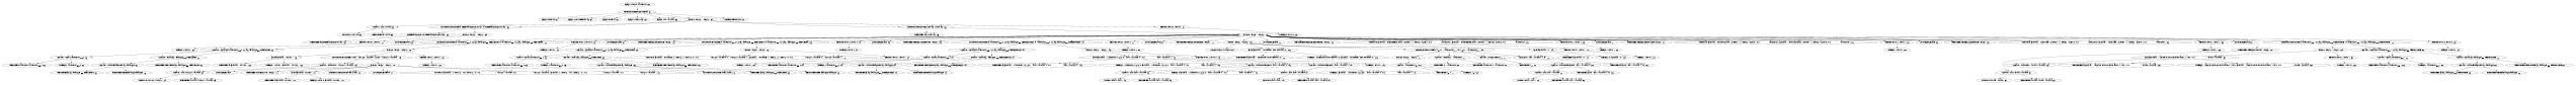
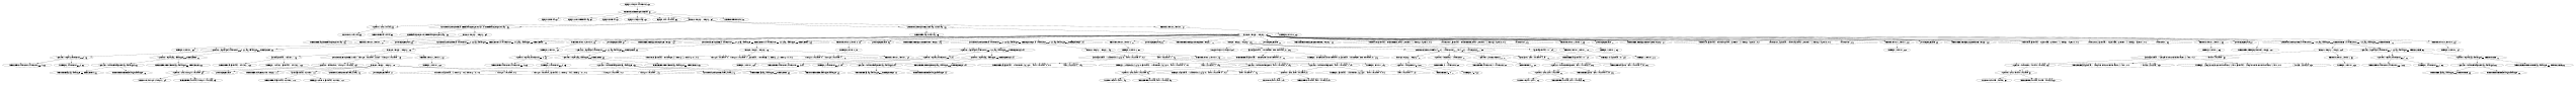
  digraph {
    n1 [label=<(METHOD,_TIFFPrettyPrintField)<SUB>151</SUB>>]
    n2 [label=<(PARAM,TIFF *tif)<SUB>151</SUB>>]
    n3 [label=<(PARAM,const TIFFField *fip)<SUB>151</SUB>>]
    n4 [label=<(PARAM,FILE *fd)<SUB>151</SUB>>]
    n5 [label=<(PARAM,uint32_t tag)<SUB>152</SUB>>]
    n6 [label=<(PARAM,void *raw_data)<SUB>153</SUB>>]
    n7 [label=<(BLOCK,&lt;empty&gt;,&lt;empty&gt;)<SUB>154</SUB>>]
    n8 [label=<(METHOD_RETURN,int)<SUB>151</SUB>>]
    n9 [label=<(PARAM,uint32_t value_count)<SUB>152</SUB>>]
    n10 [label=<(&lt;operator&gt;.cast,(void)tif)<SUB>155</SUB>>]
    n11 [label=<(CONTROL_STRUCTURE,if (TIFFFieldIsAnonymous(fip)),if (TIFFFieldIsAnonymous(fip)))<SUB>158</SUB>>]
    n12 [label=<(CONTROL_STRUCTURE,switch(tag),switch(tag))<SUB>163</SUB>>]
    n13 [label=<(RETURN,return 0;,return 0;)<SUB>237</SUB>>]
    n14 [label=<(UNKNOWN,void,void)<SUB>155</SUB>>]
    n15 [label=<(IDENTIFIER,tif,(void)tif)<SUB>155</SUB>>]
    n16 [label=<(TIFFFieldIsAnonymous,TIFFFieldIsAnonymous(fip))<SUB>158</SUB>>]
    n17 [label=<(BLOCK,&lt;empty&gt;,&lt;empty&gt;)<SUB>159</SUB>>]
    n18 [label=<(IDENTIFIER,tag,switch(tag))<SUB>163</SUB>>]
    n19 [label=<(BLOCK,&lt;empty&gt;,&lt;empty&gt;)<SUB>164</SUB>>]
    n20 [label=<(LITERAL,0,return 0;)<SUB>237</SUB>>]
    n21 [label=<(IDENTIFIER,fip,TIFFFieldIsAnonymous(fip))<SUB>158</SUB>>]
    n22 [label=<(RETURN,return 0;,return 0;)<SUB>160</SUB>>]
    n23 [label=<(LITERAL,0,return 0;)<SUB>160</SUB>>]
    n24 [label=<(JUMP_TARGET,case)<SUB>165</SUB>>]
    n25 [label=<(CONTROL_STRUCTURE,if (value_count == 2 &amp;&amp; fip-&gt;field_type == TIFF_SHORT),if (value_count == 2 &amp;&amp; fip-&gt;field_type == TIFF_SHORT))<SUB>166</SUB>>]
    n26 [label=<(RETURN,return 0;,return 0;)<SUB>182</SUB>>]
    n27 [label=<(JUMP_TARGET,case)<SUB>184</SUB>>]
    n28 [label=<(IDENTIFIER,TIFFTAG_DOTRANGE,&lt;empty&gt;)<SUB>184</SUB>>]
    n29 [label=<(CONTROL_STRUCTURE,if (value_count == 2 &amp;&amp; fip-&gt;field_type == TIFF_SHORT),if (value_count == 2 &amp;&amp; fip-&gt;field_type == TIFF_SHORT))<SUB>185</SUB>>]
    n30 [label=<(RETURN,return 0;,return 0;)<SUB>191</SUB>>]
    n31 [label=<(JUMP_TARGET,case)<SUB>193</SUB>>]
    n32 [label=<(IDENTIFIER,TIFFTAG_WHITEPOINT,&lt;empty&gt;)<SUB>193</SUB>>]
    n33 [label=<(CONTROL_STRUCTURE,if (value_count == 2 &amp;&amp; fip-&gt;field_type == TIFF_RATIONAL),if (value_count == 2 &amp;&amp; fip-&gt;field_type == TIFF_RATIONAL))<SUB>194</SUB>>]
    n34 [label=<(RETURN,return 0;,return 0;)<SUB>200</SUB>>]
    n35 [label=<(JUMP_TARGET,case)<SUB>202</SUB>>]
    n36 [label=<(IDENTIFIER,TIFFTAG_XMLPACKET,&lt;empty&gt;)<SUB>202</SUB>>]
    n37 [label=<(BLOCK,&lt;empty&gt;,&lt;empty&gt;)<SUB>203</SUB>>]
    n38 [label=<(JUMP_TARGET,case)<SUB>212</SUB>>]
    n39 [label=<(IDENTIFIER,TIFFTAG_RICHTIFFIPTC,&lt;empty&gt;)<SUB>212</SUB>>]
    n40 [label=<(UNKNOWN,fprintf(fd, &quot;  RichTIFFIPTC Data: &lt;present&gt;, %&quot; PRIu32 &quot; bytes\n&quot;,\012                    value_count);,fprintf(fd, &quot;  RichTIFFIPTC Data: &lt;present&gt;, %&quot; PRIu32 &quot; bytes\n&quot;,\012                    value_count);)<SUB>213</SUB>>]
    n41 [label=<(RETURN,return 1;,return 1;)<SUB>215</SUB>>]
    n42 [label=<(JUMP_TARGET,case)<SUB>217</SUB>>]
    n43 [label=<(IDENTIFIER,TIFFTAG_PHOTOSHOP,&lt;empty&gt;)<SUB>217</SUB>>]
    n44 [label=<(UNKNOWN,fprintf(fd, &quot;  Photoshop Data: &lt;present&gt;, %&quot; PRIu32 &quot; bytes\n&quot;,\012                    value_count);,fprintf(fd, &quot;  Photoshop Data: &lt;present&gt;, %&quot; PRIu32 &quot; bytes\n&quot;,\012                    value_count);)<SUB>218</SUB>>]
    n45 [label=<(RETURN,return 1;,return 1;)<SUB>220</SUB>>]
    n46 [label=<(JUMP_TARGET,case)<SUB>222</SUB>>]
    n47 [label=<(IDENTIFIER,TIFFTAG_ICCPROFILE,&lt;empty&gt;)<SUB>222</SUB>>]
    n48 [label=<(UNKNOWN,fprintf(fd, &quot;  ICC Profile: &lt;present&gt;, %&quot; PRIu32 &quot; bytes\n&quot;,\012                    value_count);,fprintf(fd, &quot;  ICC Profile: &lt;present&gt;, %&quot; PRIu32 &quot; bytes\n&quot;,\012                    value_count);)<SUB>223</SUB>>]
    n49 [label=<(RETURN,return 1;,return 1;)<SUB>225</SUB>>]
    n50 [label=<(JUMP_TARGET,case)<SUB>227</SUB>>]
    n51 [label=<(IDENTIFIER,TIFFTAG_STONITS,&lt;empty&gt;)<SUB>227</SUB>>]
    n52 [label=<(CONTROL_STRUCTURE,if (value_count == 1 &amp;&amp; fip-&gt;field_type == TIFF_DOUBLE),if (value_count == 1 &amp;&amp; fip-&gt;field_type == TIFF_DOUBLE))<SUB>228</SUB>>]
    n53 [label=<(RETURN,return 0;,return 0;)<SUB>234</SUB>>]
    n54 [label=<(&lt;operator&gt;.logicalAnd,value_count == 2 &amp;&amp; fip-&gt;field_type == TIFF_SHORT)<SUB>166</SUB>>]
    n55 [label=<(BLOCK,&lt;empty&gt;,&lt;empty&gt;)<SUB>167</SUB>>]
    n56 [label=<(LITERAL,0,return 0;)<SUB>182</SUB>>]
    n57 [label=<(&lt;operator&gt;.logicalAnd,value_count == 2 &amp;&amp; fip-&gt;field_type == TIFF_SHORT)<SUB>185</SUB>>]
    n58 [label=<(BLOCK,&lt;empty&gt;,&lt;empty&gt;)<SUB>186</SUB>>]
    n59 [label=<(LITERAL,0,return 0;)<SUB>191</SUB>>]
    n60 [label=<(&lt;operator&gt;.logicalAnd,value_count == 2 &amp;&amp; fip-&gt;field_type == TIFF_RATIONAL)<SUB>194</SUB>>]
    n61 [label=<(BLOCK,&lt;empty&gt;,&lt;empty&gt;)<SUB>195</SUB>>]
    n62 [label=<(LITERAL,0,return 0;)<SUB>200</SUB>>]
    n63 [label=<(LOCAL,uint32_t i: uint32_t)<SUB>204</SUB>>]
    n64 [label=<(fprintf,fprintf(fd, &quot;  XMLPacket (XMP Metadata):\n&quot;))<SUB>206</SUB>>]
    n65 [label=<(CONTROL_STRUCTURE,for (i = 0;i &lt; value_count;i++),for (i = 0;i &lt; value_count;i++))<SUB>207</SUB>>]
    n66 [label=<(fprintf,fprintf(fd, &quot;\n&quot;))<SUB>209</SUB>>]
    n67 [label=<(RETURN,return 1;,return 1;)<SUB>210</SUB>>]
    n68 [label=<(LITERAL,1,return 1;)<SUB>215</SUB>>]
    n69 [label=<(LITERAL,1,return 1;)<SUB>220</SUB>>]
    n70 [label=<(LITERAL,1,return 1;)<SUB>225</SUB>>]
    n71 [label=<(&lt;operator&gt;.logicalAnd,value_count == 1 &amp;&amp; fip-&gt;field_type == TIFF_DOUBLE)<SUB>228</SUB>>]
    n72 [label=<(BLOCK,&lt;empty&gt;,&lt;empty&gt;)<SUB>229</SUB>>]
    n73 [label=<(LITERAL,0,return 0;)<SUB>234</SUB>>]
    n74 [label=<(&lt;operator&gt;.equals,value_count == 2)<SUB>166</SUB>>]
    n75 [label=<(&lt;operator&gt;.equals,fip-&gt;field_type == TIFF_SHORT)<SUB>166</SUB>>]
    n76 [label=<(fprintf,fprintf(fd, &quot;  Ink Set: &quot;))<SUB>168</SUB>>]
    n77 [label=<(CONTROL_STRUCTURE,switch(*((uint16_t *)raw_data)),switch(*((uint16_t *)raw_data)))<SUB>169</SUB>>]
    n78 [label=<(RETURN,return 1;,return 1;)<SUB>180</SUB>>]
    n79 [label=<(IDENTIFIER,value_count,value_count == 2)<SUB>166</SUB>>]
    n80 [label=<(LITERAL,2,value_count == 2)<SUB>166</SUB>>]
    n81 [label=<(&lt;operator&gt;.indirectFieldAccess,fip-&gt;field_type)<SUB>166</SUB>>]
    n82 [label=<(IDENTIFIER,TIFF_SHORT,fip-&gt;field_type == TIFF_SHORT)<SUB>166</SUB>>]
    n83 [label=<(IDENTIFIER,fip,fip-&gt;field_type == TIFF_SHORT)<SUB>166</SUB>>]
    n84 [label=<(FIELD_IDENTIFIER,field_type,field_type)<SUB>166</SUB>>]
    n85 [label=<(IDENTIFIER,fd,fprintf(fd, &quot;  Ink Set: &quot;))<SUB>168</SUB>>]
    n86 [label=<(LITERAL,&quot;  Ink Set: &quot;,fprintf(fd, &quot;  Ink Set: &quot;))<SUB>168</SUB>>]
    n87 [label=<(&lt;operator&gt;.indirection,*((uint16_t *)raw_data))<SUB>169</SUB>>]
    n88 [label=<(BLOCK,&lt;empty&gt;,&lt;empty&gt;)<SUB>170</SUB>>]
    n89 [label=<(LITERAL,1,return 1;)<SUB>180</SUB>>]
    n90 [label=<(&lt;operator&gt;.cast,(uint16_t *)raw_data)<SUB>169</SUB>>]
    n91 [label=<(JUMP_TARGET,case)<SUB>171</SUB>>]
    n92 [label=<(IDENTIFIER,INKSET_CMYK,&lt;empty&gt;)<SUB>171</SUB>>]
    n93 [label=<(fprintf,fprintf(fd, &quot;CMYK\n&quot;))<SUB>172</SUB>>]
    n94 [label=<(CONTROL_STRUCTURE,break;,break;)<SUB>173</SUB>>]
    n95 [label=<(JUMP_TARGET,default)<SUB>174</SUB>>]
    n96 [label=<(UNKNOWN,fprintf(fd, &quot;%&quot; PRIu16 &quot; (0x%&quot; PRIx16 &quot;)\n&quot;,\012                                *((uint16_t *)raw_data),\012                                *((uint16_t *)raw_data));,fprintf(fd, &quot;%&quot; PRIu16 &quot; (0x%&quot; PRIx16 &quot;)\n&quot;,\012                                *((uint16_t *)raw_data),\012                                *((uint16_t *)raw_data));)<SUB>175</SUB>>]
    n97 [label=<(CONTROL_STRUCTURE,break;,break;)<SUB>178</SUB>>]
    n98 [label=<(UNKNOWN,uint16_t *,uint16_t *)<SUB>169</SUB>>]
    n99 [label=<(IDENTIFIER,raw_data,(uint16_t *)raw_data)<SUB>169</SUB>>]
    n100 [label=<(IDENTIFIER,fd,fprintf(fd, &quot;CMYK\n&quot;))<SUB>172</SUB>>]
    n101 [label=<(LITERAL,&quot;CMYK\n&quot;,fprintf(fd, &quot;CMYK\n&quot;))<SUB>172</SUB>>]
    n102 [label=<(&lt;operator&gt;.equals,value_count == 2)<SUB>185</SUB>>]
    n103 [label=<(&lt;operator&gt;.equals,fip-&gt;field_type == TIFF_SHORT)<SUB>185</SUB>>]
    n104 [label=<(UNKNOWN,fprintf(fd, &quot;  Dot Range: %&quot; PRIu16 &quot;-%&quot; PRIu16 &quot;\n&quot;,\012                        ((uint16_t *)raw_data)[0], ((uint16_t *)raw_data)[1]);,fprintf(fd, &quot;  Dot Range: %&quot; PRIu16 &quot;-%&quot; PRIu16 &quot;\n&quot;,\012                        ((uint16_t *)raw_data)[0], ((uint16_t *)raw_data)[1]);)<SUB>187</SUB>>]
    n105 [label=<(RETURN,return 1;,return 1;)<SUB>189</SUB>>]
    n106 [label=<(IDENTIFIER,value_count,value_count == 2)<SUB>185</SUB>>]
    n107 [label=<(LITERAL,2,value_count == 2)<SUB>185</SUB>>]
    n108 [label=<(&lt;operator&gt;.indirectFieldAccess,fip-&gt;field_type)<SUB>185</SUB>>]
    n109 [label=<(IDENTIFIER,TIFF_SHORT,fip-&gt;field_type == TIFF_SHORT)<SUB>185</SUB>>]
    n110 [label=<(IDENTIFIER,fip,fip-&gt;field_type == TIFF_SHORT)<SUB>185</SUB>>]
    n111 [label=<(FIELD_IDENTIFIER,field_type,field_type)<SUB>185</SUB>>]
    n112 [label=<(LITERAL,1,return 1;)<SUB>189</SUB>>]
    n113 [label=<(&lt;operator&gt;.equals,value_count == 2)<SUB>194</SUB>>]
    n114 [label=<(&lt;operator&gt;.equals,fip-&gt;field_type == TIFF_RATIONAL)<SUB>194</SUB>>]
    n115 [label=<(fprintf,fprintf(fd, &quot;  White Point: %g-%g\n&quot;, ((float *)raw_data)[0],\012                        ((float *)raw_data)[1]))<SUB>196</SUB>>]
    n116 [label=<(RETURN,return 1;,return 1;)<SUB>198</SUB>>]
    n117 [label=<(IDENTIFIER,value_count,value_count == 2)<SUB>194</SUB>>]
    n118 [label=<(LITERAL,2,value_count == 2)<SUB>194</SUB>>]
    n119 [label=<(&lt;operator&gt;.indirectFieldAccess,fip-&gt;field_type)<SUB>194</SUB>>]
    n120 [label=<(IDENTIFIER,TIFF_RATIONAL,fip-&gt;field_type == TIFF_RATIONAL)<SUB>194</SUB>>]
    n121 [label=<(IDENTIFIER,fip,fip-&gt;field_type == TIFF_RATIONAL)<SUB>194</SUB>>]
    n122 [label=<(FIELD_IDENTIFIER,field_type,field_type)<SUB>194</SUB>>]
    n123 [label=<(IDENTIFIER,fd,fprintf(fd, &quot;  White Point: %g-%g\n&quot;, ((float *)raw_data)[0],\012                        ((float *)raw_data)[1]))<SUB>196</SUB>>]
    n124 [label=<(LITERAL,&quot;  White Point: %g-%g\n&quot;,fprintf(fd, &quot;  White Point: %g-%g\n&quot;, ((float *)raw_data)[0],\012                        ((float *)raw_data)[1]))<SUB>196</SUB>>]
    n125 [label=<(&lt;operator&gt;.indirectIndexAccess,((float *)raw_data)[0])<SUB>196</SUB>>]
    n126 [label=<(&lt;operator&gt;.indirectIndexAccess,((float *)raw_data)[1])<SUB>197</SUB>>]
    n127 [label=<(LITERAL,1,return 1;)<SUB>198</SUB>>]
    n128 [label=<(&lt;operator&gt;.cast,(float *)raw_data)<SUB>196</SUB>>]
    n129 [label=<(LITERAL,0,fprintf(fd, &quot;  White Point: %g-%g\n&quot;, ((float *)raw_data)[0],\012                        ((float *)raw_data)[1]))<SUB>196</SUB>>]
    n130 [label=<(&lt;operator&gt;.cast,(float *)raw_data)<SUB>197</SUB>>]
    n131 [label=<(LITERAL,1,fprintf(fd, &quot;  White Point: %g-%g\n&quot;, ((float *)raw_data)[0],\012                        ((float *)raw_data)[1]))<SUB>197</SUB>>]
    n132 [label=<(UNKNOWN,float *,float *)<SUB>196</SUB>>]
    n133 [label=<(IDENTIFIER,raw_data,(float *)raw_data)<SUB>196</SUB>>]
    n134 [label=<(UNKNOWN,float *,float *)<SUB>197</SUB>>]
    n135 [label=<(IDENTIFIER,raw_data,(float *)raw_data)<SUB>197</SUB>>]
    n136 [label=<(IDENTIFIER,fd,fprintf(fd, &quot;  XMLPacket (XMP Metadata):\n&quot;))<SUB>206</SUB>>]
    n137 [label=<(LITERAL,&quot;  XMLPacket (XMP Metadata):\n&quot;,fprintf(fd, &quot;  XMLPacket (XMP Metadata):\n&quot;))<SUB>206</SUB>>]
    n138 [label=<(BLOCK,&lt;empty&gt;,&lt;empty&gt;)<SUB>207</SUB>>]
    n139 [label=<(&lt;operator&gt;.lessThan,i &lt; value_count)<SUB>207</SUB>>]
    n140 [label=<(&lt;operator&gt;.postIncrement,i++)<SUB>207</SUB>>]
    n141 [label=<(fputc,fputc(((char *)raw_data)[i], fd))<SUB>208</SUB>>]
    n142 [label=<(IDENTIFIER,fd,fprintf(fd, &quot;\n&quot;))<SUB>209</SUB>>]
    n143 [label=<(LITERAL,&quot;\n&quot;,fprintf(fd, &quot;\n&quot;))<SUB>209</SUB>>]
    n144 [label=<(LITERAL,1,return 1;)<SUB>210</SUB>>]
    n145 [label=<(&lt;operator&gt;.assignment,i = 0)<SUB>207</SUB>>]
    n146 [label=<(IDENTIFIER,i,i &lt; value_count)<SUB>207</SUB>>]
    n147 [label=<(IDENTIFIER,value_count,i &lt; value_count)<SUB>207</SUB>>]
    n148 [label=<(IDENTIFIER,i,i++)<SUB>207</SUB>>]
    n149 [label=<(&lt;operator&gt;.indirectIndexAccess,((char *)raw_data)[i])<SUB>208</SUB>>]
    n150 [label=<(IDENTIFIER,fd,fputc(((char *)raw_data)[i], fd))<SUB>208</SUB>>]
    n151 [label=<(IDENTIFIER,i,i = 0)<SUB>207</SUB>>]
    n152 [label=<(LITERAL,0,i = 0)<SUB>207</SUB>>]
    n153 [label=<(&lt;operator&gt;.cast,(char *)raw_data)<SUB>208</SUB>>]
    n154 [label=<(IDENTIFIER,i,fputc(((char *)raw_data)[i], fd))<SUB>208</SUB>>]
    n155 [label=<(UNKNOWN,char *,char *)<SUB>208</SUB>>]
    n156 [label=<(IDENTIFIER,raw_data,(char *)raw_data)<SUB>208</SUB>>]
    n157 [label=<(&lt;operator&gt;.equals,value_count == 1)<SUB>228</SUB>>]
    n158 [label=<(&lt;operator&gt;.equals,fip-&gt;field_type == TIFF_DOUBLE)<SUB>228</SUB>>]
    n159 [label=<(fprintf,fprintf(fd, &quot;  Sample to Nits conversion factor: %.4e\n&quot;,\012                        *((double *)raw_data)))<SUB>230</SUB>>]
    n160 [label=<(RETURN,return 1;,return 1;)<SUB>232</SUB>>]
    n161 [label=<(IDENTIFIER,value_count,value_count == 1)<SUB>228</SUB>>]
    n162 [label=<(LITERAL,1,value_count == 1)<SUB>228</SUB>>]
    n163 [label=<(&lt;operator&gt;.indirectFieldAccess,fip-&gt;field_type)<SUB>228</SUB>>]
    n164 [label=<(IDENTIFIER,TIFF_DOUBLE,fip-&gt;field_type == TIFF_DOUBLE)<SUB>228</SUB>>]
    n165 [label=<(IDENTIFIER,fip,fip-&gt;field_type == TIFF_DOUBLE)<SUB>228</SUB>>]
    n166 [label=<(FIELD_IDENTIFIER,field_type,field_type)<SUB>228</SUB>>]
    n167 [label=<(IDENTIFIER,fd,fprintf(fd, &quot;  Sample to Nits conversion factor: %.4e\n&quot;,\012                        *((double *)raw_data)))<SUB>230</SUB>>]
    n168 [label=<(LITERAL,&quot;  Sample to Nits conversion factor: %.4e\n&quot;,fprintf(fd, &quot;  Sample to Nits conversion factor: %.4e\n&quot;,\012                        *((double *)raw_data)))<SUB>230</SUB>>]
    n169 [label=<(&lt;operator&gt;.indirection,*((double *)raw_data))<SUB>231</SUB>>]
    n170 [label=<(LITERAL,1,return 1;)<SUB>232</SUB>>]
    n171 [label=<(&lt;operator&gt;.cast,(double *)raw_data)<SUB>231</SUB>>]
    n172 [label=<(UNKNOWN,double *,double *)<SUB>231</SUB>>]
    n173 [label=<(IDENTIFIER,raw_data,(double *)raw_data)<SUB>231</SUB>>]
    n1 -> n2
    n1 -> n3
    n1 -> n4
    n1 -> n5
    n1 -> n6
    n1 -> n7
    n1 -> n8
    n7 -> n10
    n7 -> n11
    n7 -> n12
    n7 -> n13
    n9 -> n1
    n10 -> n14
    n10 -> n15
    n11 -> n16
    n11 -> n17
    n12 -> n18
    n12 -> n19
    n13 -> n20
    n16 -> n21
    n17 -> n22
    n19 -> n24
    n19 -> n25
    n19 -> n26
    n19 -> n27
    n19 -> n28
    n19 -> n29
    n19 -> n30
    n19 -> n31
    n19 -> n32
    n19 -> n33
    n19 -> n34
    n19 -> n35
    n19 -> n36
    n19 -> n37
    n19 -> n38
    n19 -> n39
    n19 -> n40
    n19 -> n41
    n19 -> n42
    n19 -> n43
    n19 -> n44
    n19 -> n45
    n19 -> n46
    n19 -> n47
    n19 -> n48
    n19 -> n49
    n19 -> n50
    n19 -> n51
    n19 -> n52
    n19 -> n53
    n22 -> n23
    n25 -> n54
    n25 -> n55
    n26 -> n56
    n29 -> n57
    n29 -> n58
    n30 -> n59
    n33 -> n60
    n33 -> n61
    n34 -> n62
    n37 -> n63
    n37 -> n64
    n37 -> n65
    n37 -> n66
    n37 -> n67
    n41 -> n68
    n45 -> n69
    n49 -> n70
    n52 -> n71
    n52 -> n72
    n53 -> n73
    n54 -> n74
    n54 -> n75
    n55 -> n76
    n55 -> n77
    n55 -> n78
    n57 -> n102
    n57 -> n103
    n58 -> n104
    n58 -> n105
    n60 -> n113
    n60 -> n114
    n61 -> n115
    n61 -> n116
    n64 -> n136
    n64 -> n137
    n65 -> n138
    n65 -> n139
    n65 -> n140
    n65 -> n141
    n66 -> n142
    n66 -> n143
    n67 -> n144
    n71 -> n157
    n71 -> n158
    n72 -> n159
    n72 -> n160
    n74 -> n79
    n74 -> n80
    n75 -> n81
    n75 -> n82
    n76 -> n85
    n76 -> n86
    n77 -> n87
    n77 -> n88
    n78 -> n89
    n81 -> n83
    n81 -> n84
    n87 -> n90
    n88 -> n91
    n88 -> n92
    n88 -> n93
    n88 -> n94
    n88 -> n95
    n88 -> n96
    n88 -> n97
    n90 -> n98
    n90 -> n99
    n93 -> n100
    n93 -> n101
    n102 -> n106
    n102 -> n107
    n103 -> n108
    n103 -> n109
    n105 -> n112
    n108 -> n110
    n108 -> n111
    n113 -> n117
    n113 -> n118
    n114 -> n119
    n114 -> n120
    n115 -> n123
    n115 -> n124
    n115 -> n125
    n115 -> n126
    n116 -> n127
    n119 -> n121
    n119 -> n122
    n125 -> n128
    n125 -> n129
    n126 -> n130
    n126 -> n131
    n128 -> n132
    n128 -> n133
    n130 -> n134
    n130 -> n135
    n138 -> n145
    n139 -> n146
    n139 -> n147
    n140 -> n148
    n141 -> n149
    n141 -> n150
    n145 -> n151
    n145 -> n152
    n149 -> n153
    n149 -> n154
    n153 -> n155
    n153 -> n156
    n157 -> n161
    n157 -> n162
    n158 -> n163
    n158 -> n164
    n159 -> n167
    n159 -> n168
    n159 -> n169
    n160 -> n170
    n163 -> n165
    n163 -> n166
-   n51 -> n171
+   n169 -> n171
    n171 -> n172
    n171 -> n173
  }
